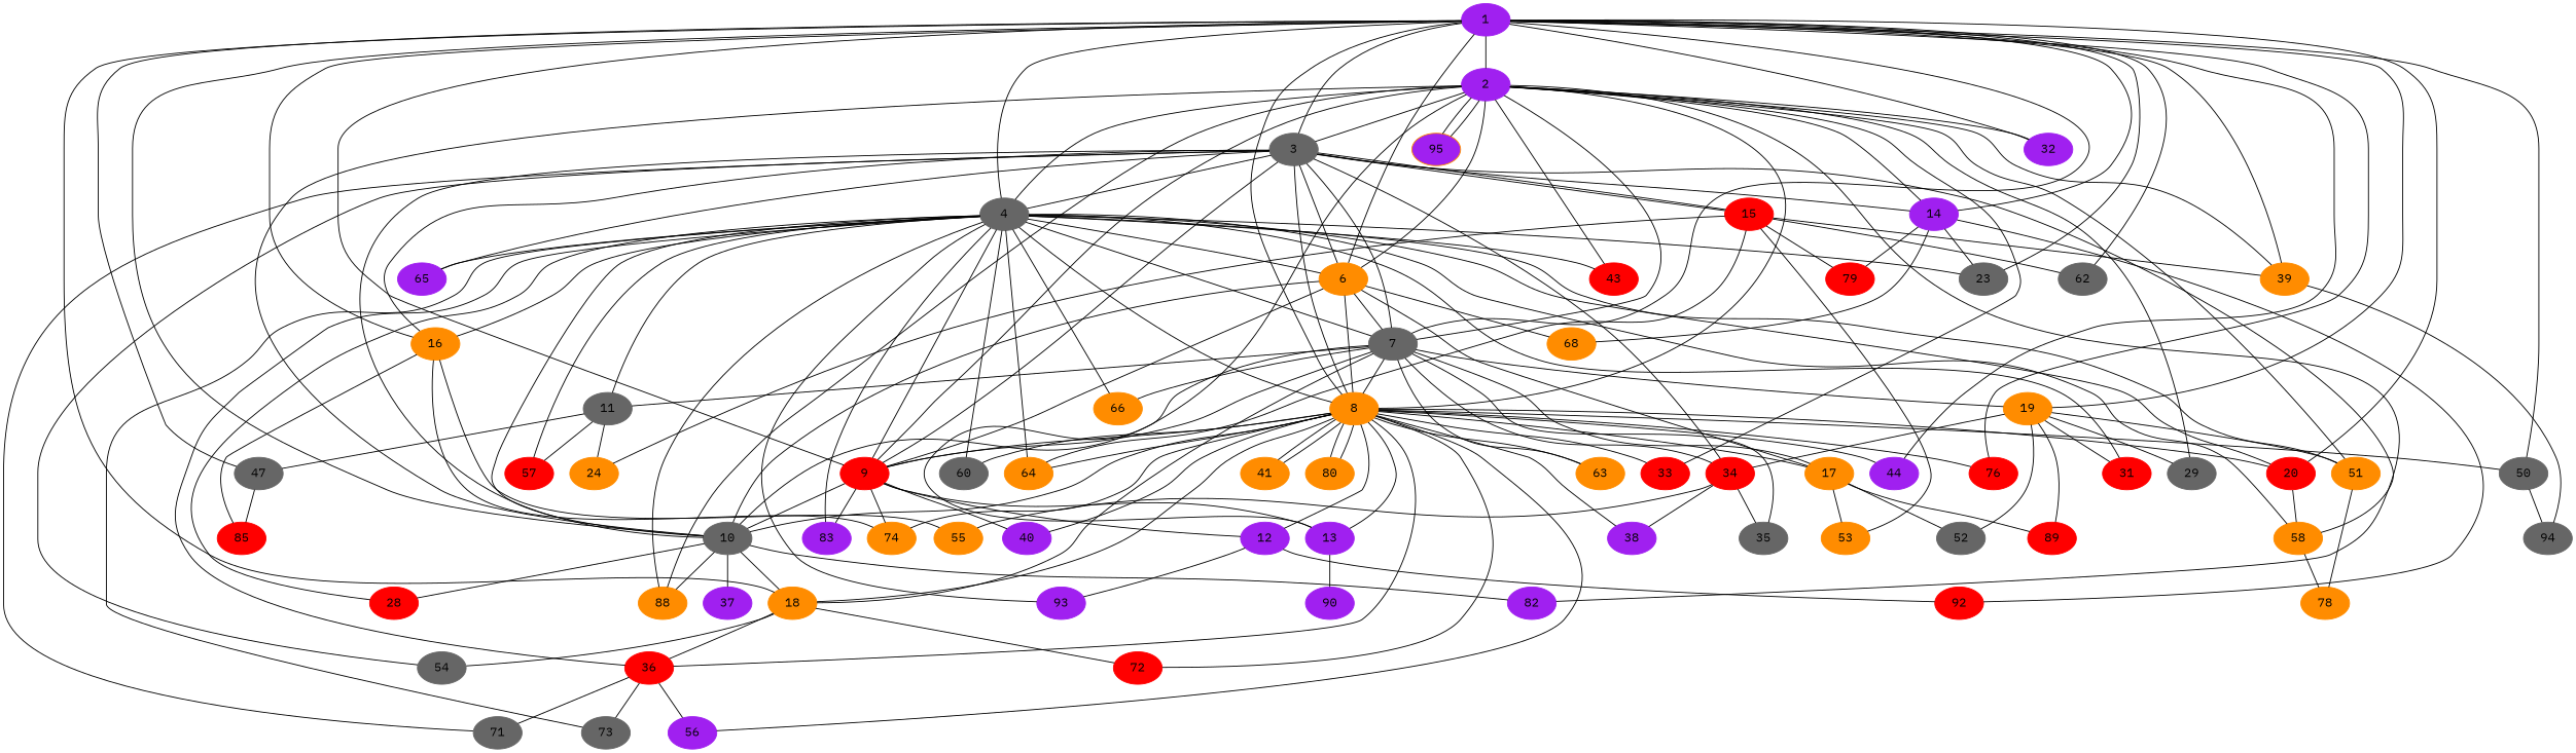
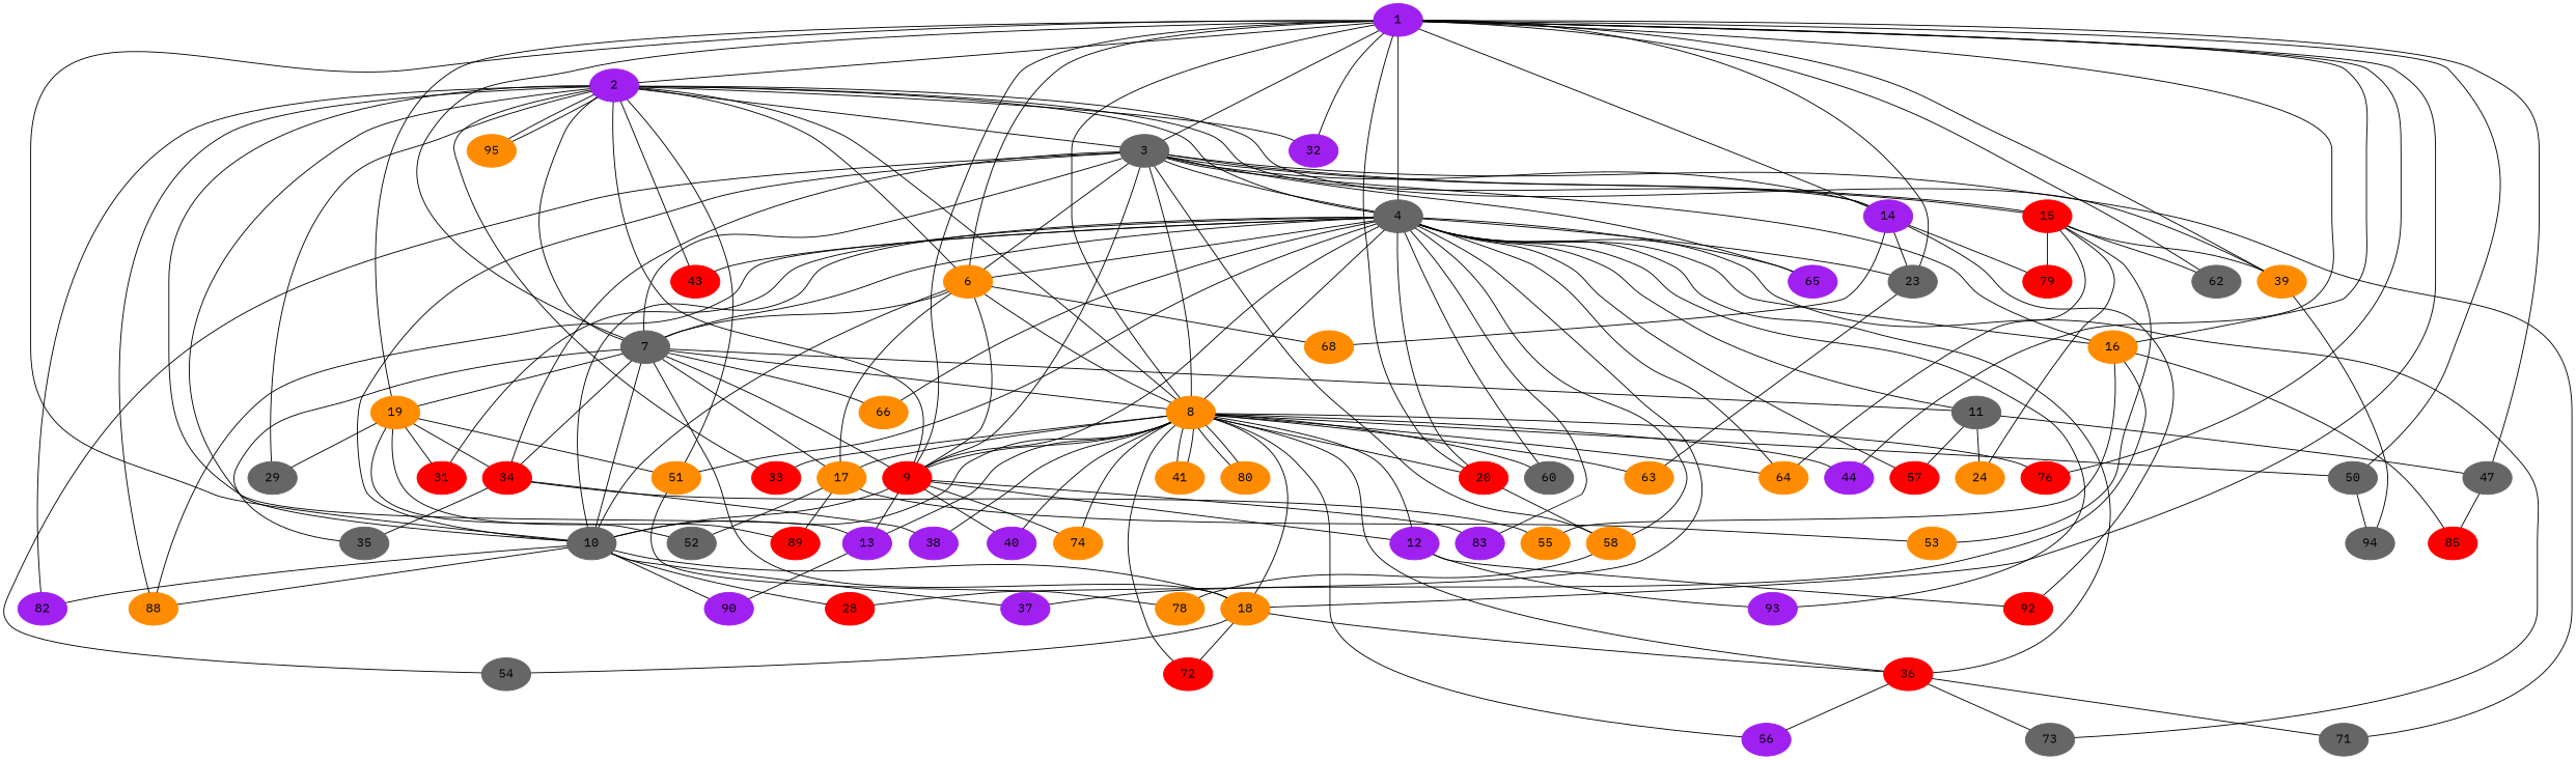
  graph {
    fontname="IBM Plex Mono"
    node [color=darkorange fontname="IBM Plex Mono" style=filled]
    edge [fontname="IBM Plex Mono"]
    1 [color=purple super="+46"]
    2 [color=purple super="+69"]
    3 [color=gray40 super="+77"]
    4 [color=gray40 super="+5"]
    6 [super="+59"]
    7 [color=gray40 super="+25"]
    8 [super="+70"]
    9 [color=red super="+45"]
    10 [color=gray40 super="+42"]
    14 [color=purple super="+49"]
    16 [super="+27"]
    18 [super="+48"]
    19 [super="+23"]
    20 [color=red super="+26"]
    n15 [color=gray40 label=23 super="+30"]
    32 [color=purple]
    39 [super="+87"]
    44 [color=purple]
    50 [color=gray40]
    62 [color=gray40]
    n21 [color=gray40 label=47]
    76 [color=red]
    13 [color=purple super="+86"]
    29 [color=gray40]
    33 [color=red]
    43 [color=red super="+47"]
    82 [color=purple]
    88 [super="+91"]
-   95 [fillcolor=purple]
+   95
    51
    15 [color=red super="+75"]
    34 [color=red super="+84"]
    54 [color=gray40]
    58 [super="+61"]
    65 [color=purple]
    71 [color=gray40]
    11 [color=gray40]
    28 [color=red]
    31 [color=red]
    36 [color=red super="+81"]
    57 [color=red]
    60 [color=gray40]
    64
    66
    73 [color=gray40]
    83 [color=purple]
    93 [color=purple]
    17 [super="+22"]
    68
    35 [color=gray40]
    63
    12 [color=purple]
    38 [color=purple]
    40 [color=purple]
    41
    56 [color=purple]
    72 [color=red]
    74
    80
    37 [color=purple]
    90 [color=purple]
    92 [color=red]
    79 [color=red]
    55
    85 [color=red]
    52 [color=gray40]
    89 [color=red]
    94 [color=gray40]
    24
    53
    78
    1 -- 2
    1 -- 3
    1 -- 4 [weight=3]
    1 -- 6
    1 -- 7
    1 -- 8
    1 -- 9
    1 -- 10
    1 -- 14
    1 -- 16
    1 -- 18
    1 -- 19
    1 -- 20
    1 -- n15
    1 -- 32
    1 -- 39
    1 -- 44
    1 -- 50
    1 -- 62
    1 -- n21
    1 -- 76
    2 -- 3
    2 -- 4 [weight=2]
    2 -- 6
    2 -- 7
    2 -- 8
    2 -- 9 [weight=2]
    2 -- 10
    2 -- 14
    2 -- 32
    2 -- 39
    2 -- 13
    2 -- 29
    2 -- 33
    2 -- 43
    2 -- 82
    2 -- 88
    2 -- 95
    2 -- 95
    2 -- 51
    3 -- 4 [weight=2]
    3 -- 6
    3 -- 7
    3 -- 8 [weight=2]
    3 -- 9
    3 -- 10
    3 -- 14
    3 -- 16
    3 -- 15
    3 -- 15
    3 -- 34
    3 -- 54
    3 -- 58
    3 -- 65
    3 -- 71
    4 -- 6 [weight=2]
    4 -- 7 [weight=2]
    4 -- 8 [weight=2]
    4 -- 9 [weight=2]
    4 -- 10 [weight=2]
    4 -- 16
    4 -- 20
    4 -- n15
    4 -- 43 [weight=2]
    4 -- 88
    4 -- 51
    4 -- 58
    4 -- 65
    4 -- 11
    4 -- 28
    4 -- 31
    4 -- 36
    4 -- 57
    4 -- 60
    4 -- 64
    4 -- 66
    4 -- 73
    4 -- 83
    4 -- 93
    6 -- 7
    6 -- 8 [weight=2]
    6 -- 9
    6 -- 10
    6 -- 17
    6 -- 68
    7 -- 8 [weight=2]
    7 -- 9
    7 -- 10
    7 -- 18
    7 -- 19
    7 -- 34
    7 -- 11
    7 -- 66
    7 -- 17
    7 -- 35
-   7 -- 63
+   n15 -- 63
    8 -- 9
    8 -- 10 [weight=2]
    8 -- 18
    8 -- 20
    8 -- 44
    8 -- 50
    8 -- 76
    8 -- 13
    8 -- 33
    8 -- 36
    8 -- 60
    8 -- 64
    8 -- 17
    8 -- 63
    8 -- 12
    8 -- 38
    8 -- 40
    8 -- 41
    8 -- 41
    8 -- 56
    8 -- 72
    8 -- 74
    8 -- 80
    8 -- 80
    9 -- 10
    9 -- 13
    9 -- 83
    9 -- 12 [weight=2]
    9 -- 40
    9 -- 74
    10 -- 18
    10 -- 82
    10 -- 88
    10 -- 28
    10 -- 37
+   10 -- 90
    14 -- n15
    14 -- 68
    14 -- 92
    14 -- 79
-   16 -- 74
+   16 -- 37
    16 -- 55
    16 -- 85
    18 -- 54
    18 -- 36
    18 -- 72
    19 -- 29
    19 -- 51
    19 -- 34
    19 -- 31
    19 -- 52
    19 -- 89
    20 -- 58
    39 -- 94
    50 -- 94
    n21 -- 85
    13 -- 90
    51 -- 78
    15 -- 39
    15 -- 62
    15 -- 64
    15 -- 79
    15 -- 24
    15 -- 53
    34 -- 35
    34 -- 38
    34 -- 55
    58 -- 78
    11 -- n21
    11 -- 57
    11 -- 24
    36 -- 71
    36 -- 73
    36 -- 56
    17 -- 52
    17 -- 89
    17 -- 53
    12 -- 93
    12 -- 92
  }
